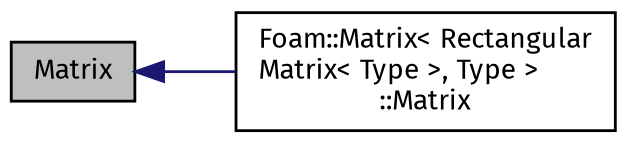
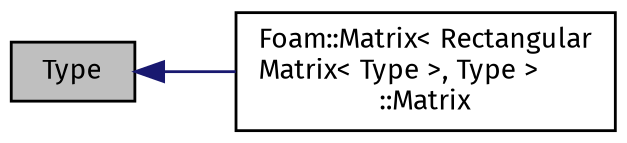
  digraph {
    rankdir=LR
    fontname="Fira Sans"
    node [color=black fontname="Fira Sans" fontsize=10 shape=record]
-   n1 [fillcolor=grey75 fontcolor=black height=0.2 label=Matrix style=filled width=0.4]
+   n1 [fillcolor=grey75 fontcolor=black height=0.2 label=Type style=filled width=0.4]
    n2 [height=0.2 label="Foam::Matrix\< Rectangular\lMatrix\< Type \>, Type \>\l::Matrix" width=0.4]
    n1 -> n2 [color=midnightblue dir=back fontname="Fira Sans" fontsize=10 labelfontname=Helvetica labelfontsize=10 style=solid]
  }
